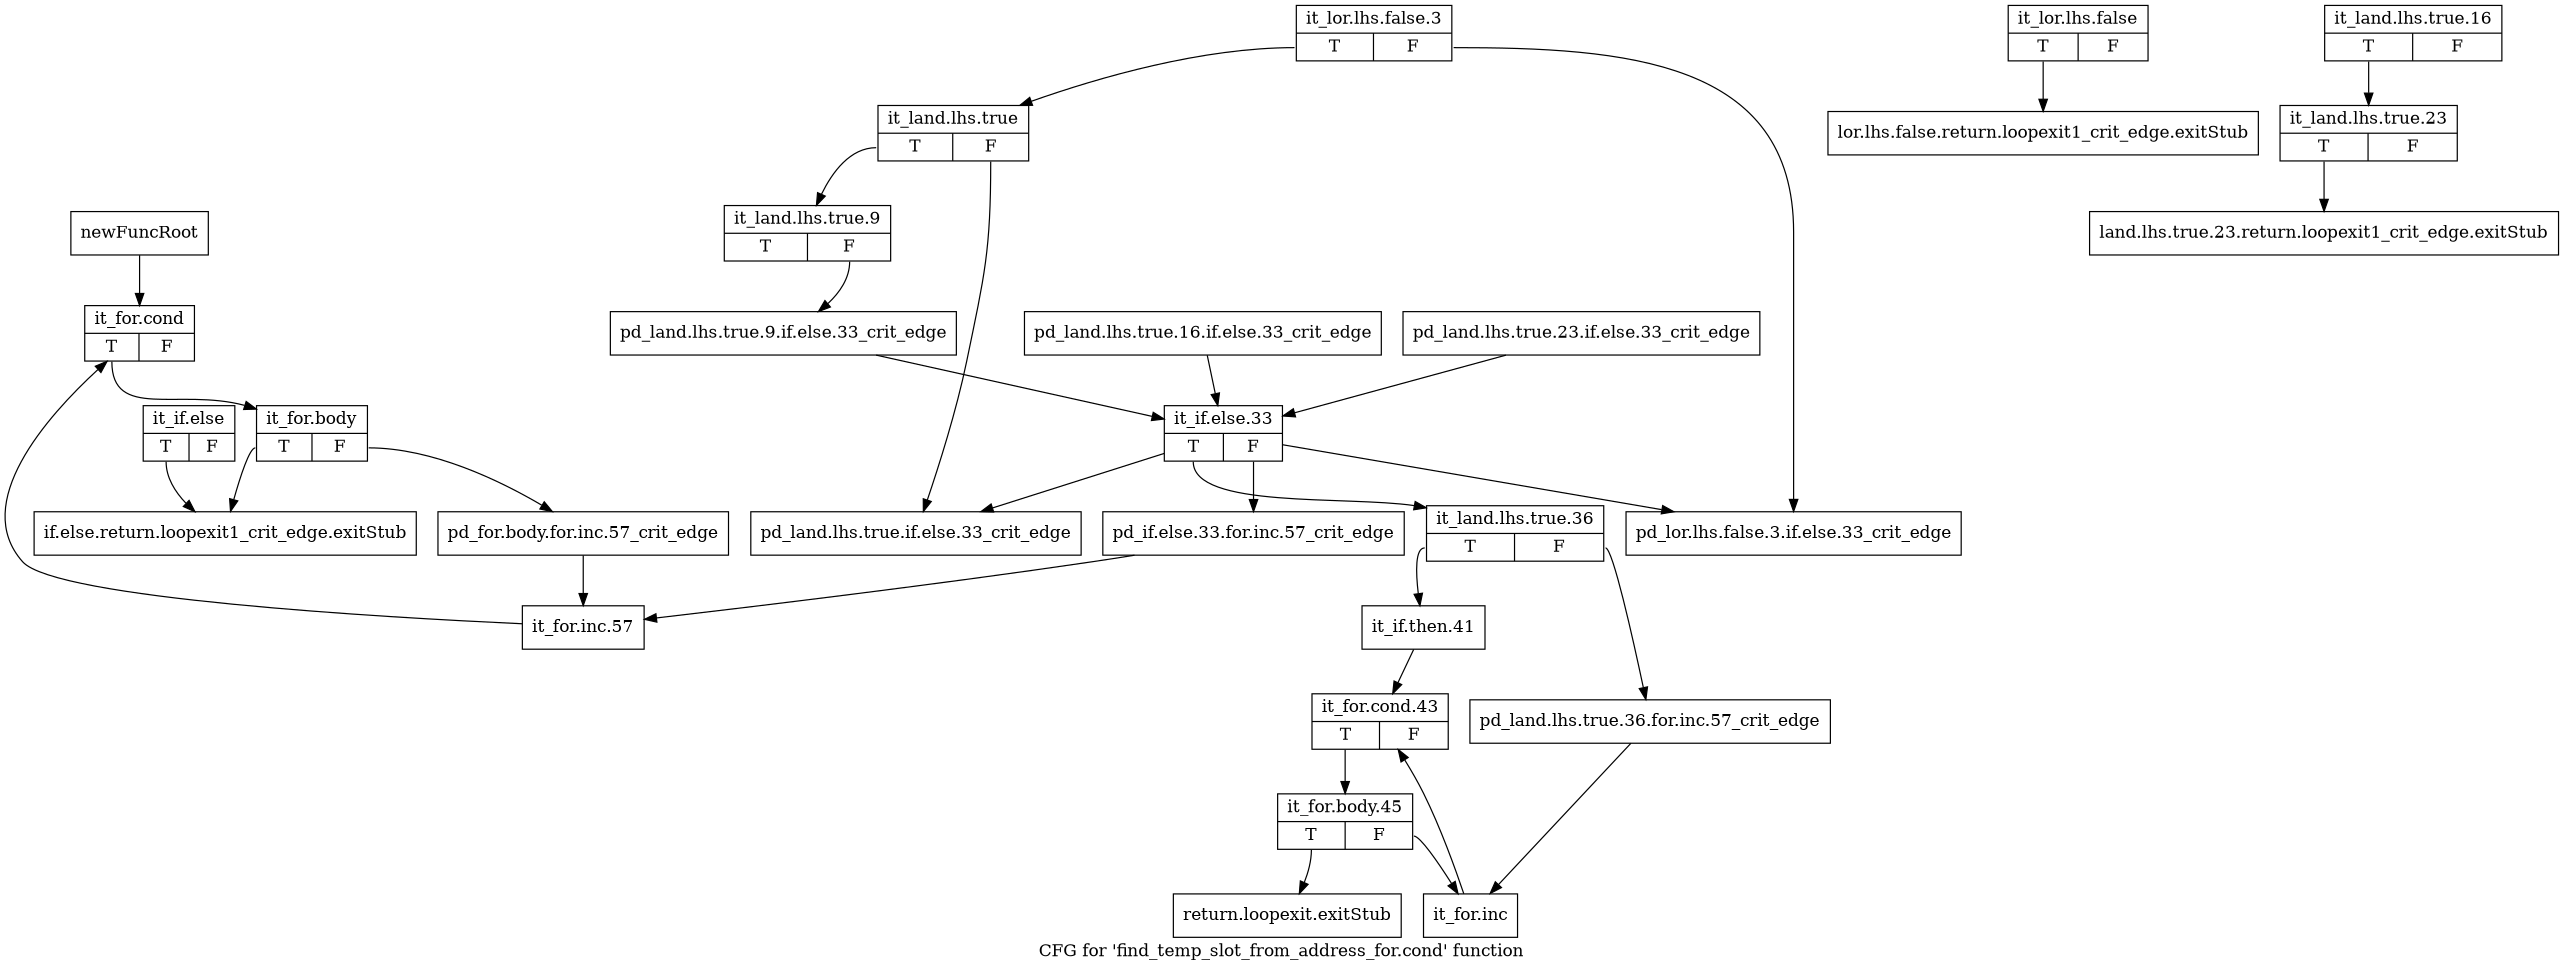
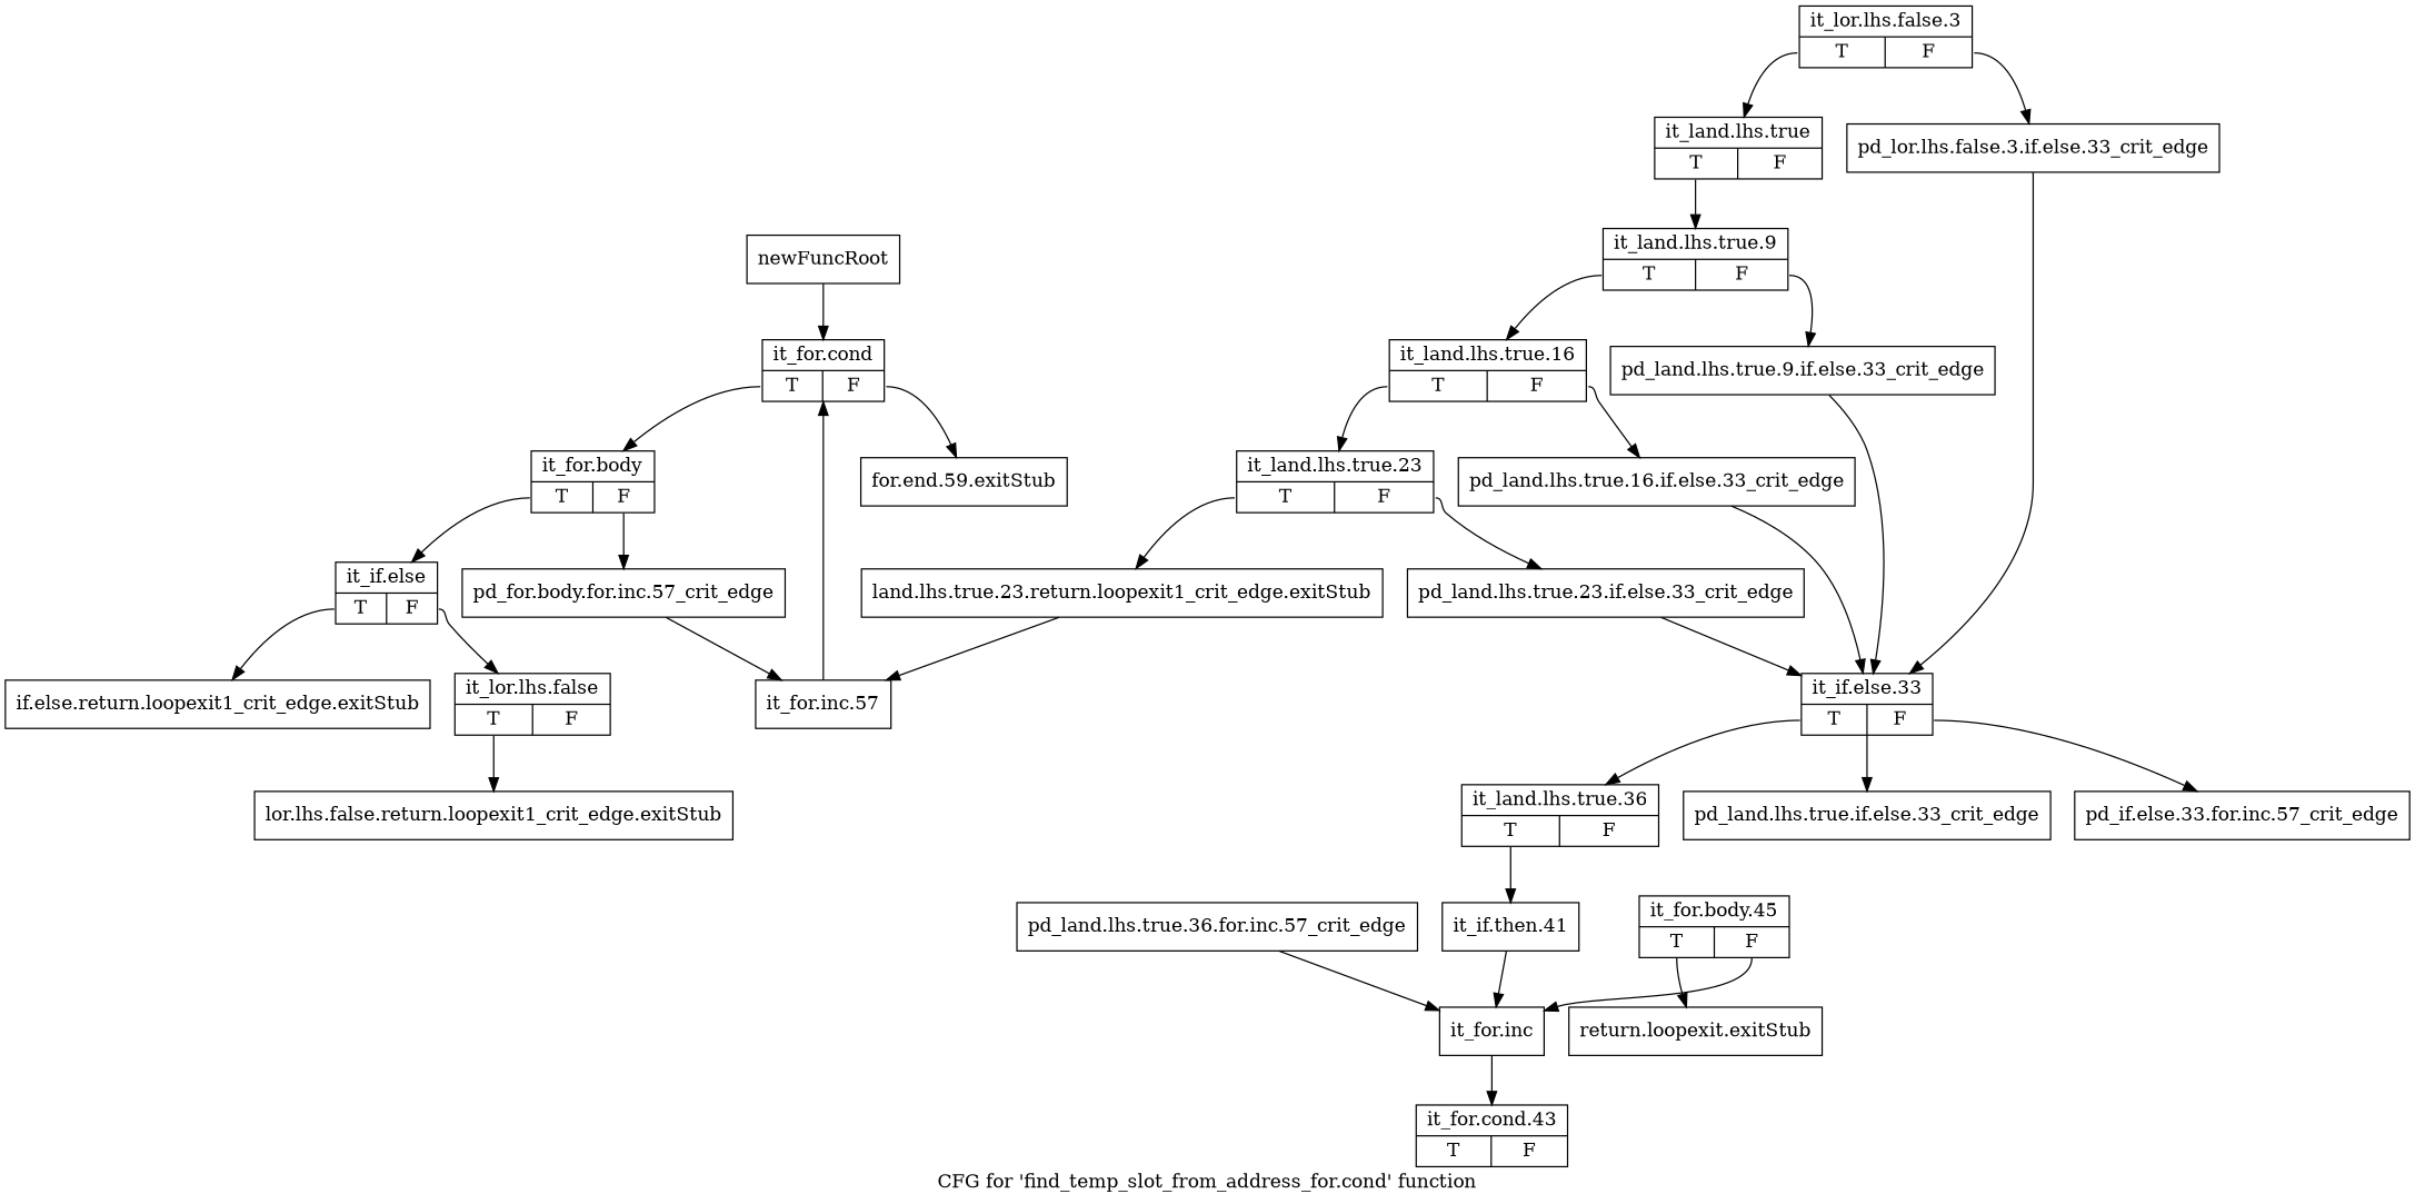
  digraph {
    label="CFG for 'find_temp_slot_from_address_for.cond' function"
    node [shape=record]
    edge [tailport=s0]
    n1 [label="{newFuncRoot}"]
    n2 [label="{it_for.cond|{<s0>T|<s1>F}}"]
+   n3 [label="{for.end.59.exitStub}"]
    n4 [label="{it_for.body|{<s0>T|<s1>F}}"]
    n5 [label="{it_if.else|{<s0>T|<s1>F}}"]
    n6 [label="{pd_for.body.for.inc.57_crit_edge}"]
    n7 [label="{if.else.return.loopexit1_crit_edge.exitStub}"]
    n8 [label="{lor.lhs.false.return.loopexit1_crit_edge.exitStub}"]
    n9 [label="{land.lhs.true.23.return.loopexit1_crit_edge.exitStub}"]
    n10 [label="{return.loopexit.exitStub}"]
    n11 [label="{it_lor.lhs.false|{<s0>T|<s1>F}}"]
    n12 [label="{it_for.inc.57}"]
    n13 [label="{it_lor.lhs.false.3|{<s0>T|<s1>F}}"]
    n14 [label="{it_land.lhs.true|{<s0>T|<s1>F}}"]
    n15 [label="{pd_lor.lhs.false.3.if.else.33_crit_edge}"]
    n16 [label="{it_land.lhs.true.9|{<s0>T|<s1>F}}"]
    n17 [label="{pd_land.lhs.true.if.else.33_crit_edge}"]
    n18 [label="{it_if.else.33|{<s0>T|<s1>F}}"]
    n19 [label="{it_land.lhs.true.16|{<s0>T|<s1>F}}"]
    n20 [label="{pd_land.lhs.true.9.if.else.33_crit_edge}"]
    n21 [label="{it_land.lhs.true.36|{<s0>T|<s1>F}}"]
    n22 [label="{pd_if.else.33.for.inc.57_crit_edge}"]
    n23 [label="{it_if.then.41}"]
    n24 [label="{pd_land.lhs.true.36.for.inc.57_crit_edge}"]
    n25 [label="{it_land.lhs.true.23|{<s0>T|<s1>F}}"]
    n26 [label="{pd_land.lhs.true.16.if.else.33_crit_edge}"]
    n27 [label="{pd_land.lhs.true.23.if.else.33_crit_edge}"]
    n28 [label="{it_for.cond.43|{<s0>T|<s1>F}}"]
    n29 [label="{it_for.inc}"]
    n30 [label="{it_for.body.45|{<s0>T|<s1>F}}"]
    n1 -> n2 [tailport=""]
+   n2 -> n3 [tailport=s1]
    n2 -> n4
-   n4 -> n7
+   n4 -> n5
    n4 -> n6 [tailport=s1]
    n5 -> n7
+   n5 -> n11 [tailport=s1]
    n6 -> n12 [tailport=""]
    n11 -> n8
    n12 -> n2 [tailport=""]
    n13 -> n14
    n13 -> n15 [tailport=s1]
    n14 -> n16
-   n14 -> n17 [tailport=s1]
-   n18 -> n15 [tailport=""]
+   n15 -> n18 [tailport=""]
+   n16 -> n19
    n16 -> n20 [tailport=s1]
    n18 -> n17 [tailport=""]
    n18 -> n21
    n18 -> n22 [tailport=s1]
    n19 -> n25
+   n19 -> n26 [tailport=s1]
    n20 -> n18 [tailport=""]
    n21 -> n23
-   n21 -> n24 [tailport=s1]
-   n22 -> n12 [tailport=""]
-   n23 -> n28 [tailport=""]
+   n9 -> n12 [tailport=""]
+   n23 -> n29 [tailport=""]
    n24 -> n29 [tailport=""]
    n25 -> n9
+   n25 -> n27 [tailport=s1]
    n26 -> n18 [tailport=""]
    n27 -> n18 [tailport=""]
-   n28 -> n30
    n29 -> n28 [tailport=""]
    n30 -> n10
    n30 -> n29 [tailport=s1]
  }
